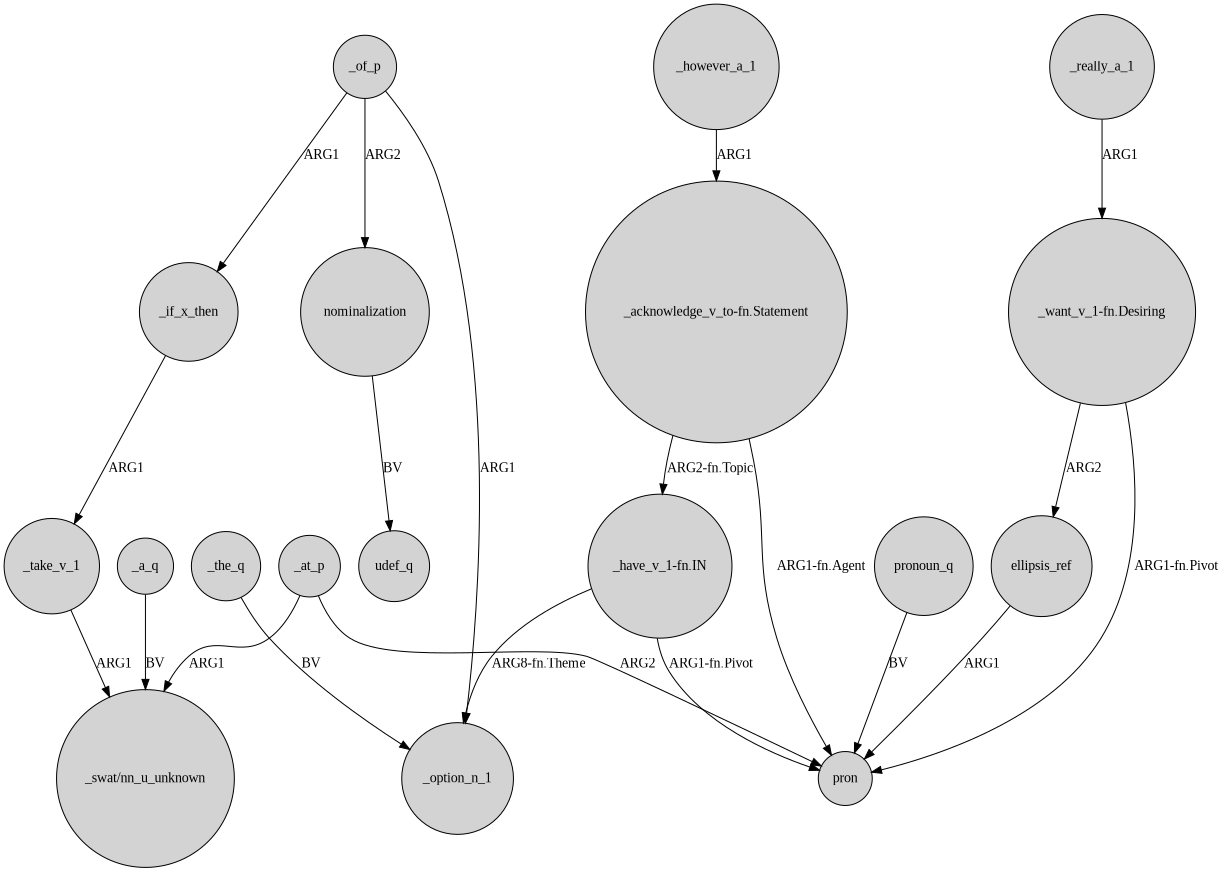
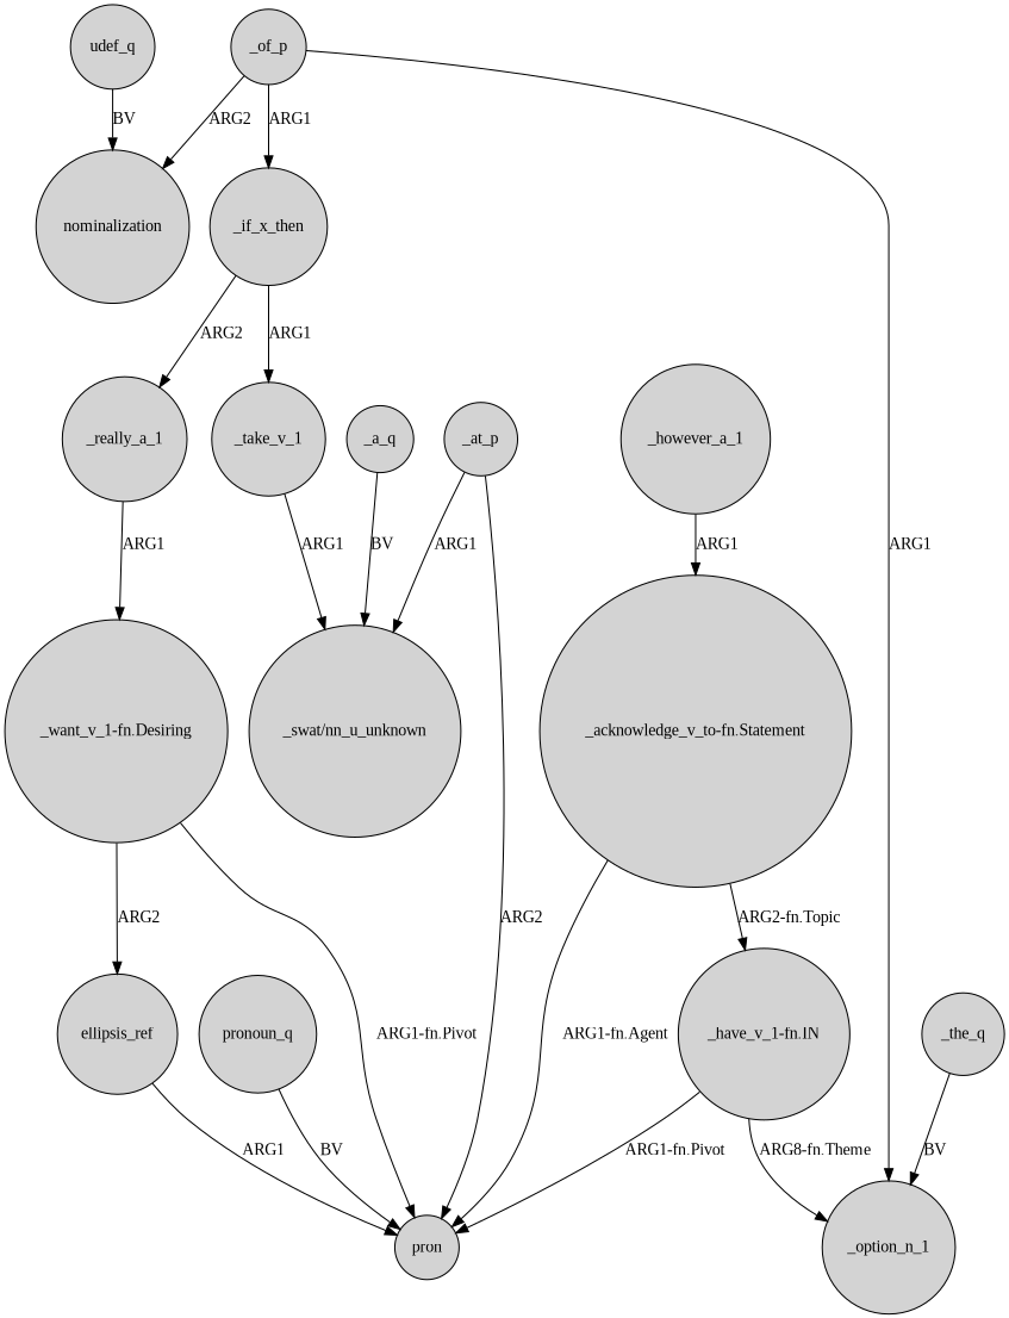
  digraph {
    fontname="Liberation Serif"
    node [fontname="Liberation Serif" shape=circle style=filled]
    edge [fontname="Liberation Serif"]
    _if_x_then
    _take_v_1
    _really_a_1
    "_swat/nn_u_unknown"
    "_want_v_1-fn.Desiring"
    "_acknowledge_v_to-fn.Statement"
    pron
    "_have_v_1-fn.IN"
    _option_n_1
    _the_q
    ellipsis_ref
    _a_q
    pronoun_q
    _at_p
    _of_p
    nominalization
    udef_q
    _however_a_1
    _if_x_then -> _take_v_1 [label=ARG1]
+   _if_x_then -> _really_a_1 [label=ARG2]
    _take_v_1 -> "_swat/nn_u_unknown" [label=ARG1]
    _really_a_1 -> "_want_v_1-fn.Desiring" [label=ARG1]
    "_want_v_1-fn.Desiring" -> pron [label="ARG1-fn.Pivot"]
    "_want_v_1-fn.Desiring" -> ellipsis_ref [label=ARG2]
    "_acknowledge_v_to-fn.Statement" -> pron [label="ARG1-fn.Agent"]
    "_acknowledge_v_to-fn.Statement" -> "_have_v_1-fn.IN" [label="ARG2-fn.Topic"]
    "_have_v_1-fn.IN" -> pron [label="ARG1-fn.Pivot"]
    "_have_v_1-fn.IN" -> _option_n_1 [label="ARG8-fn.Theme"]
    _the_q -> _option_n_1 [label=BV]
    ellipsis_ref -> pron [label=ARG1]
    _a_q -> "_swat/nn_u_unknown" [label=BV]
    pronoun_q -> pron [label=BV]
    _at_p -> "_swat/nn_u_unknown" [label=ARG1]
    _at_p -> pron [label=ARG2]
    _of_p -> _if_x_then [label=ARG1]
    _of_p -> _option_n_1 [label=ARG1]
    _of_p -> nominalization [label=ARG2]
-   nominalization -> udef_q [label=BV]
+   udef_q -> nominalization [label=BV]
    _however_a_1 -> "_acknowledge_v_to-fn.Statement" [label=ARG1]
  }
